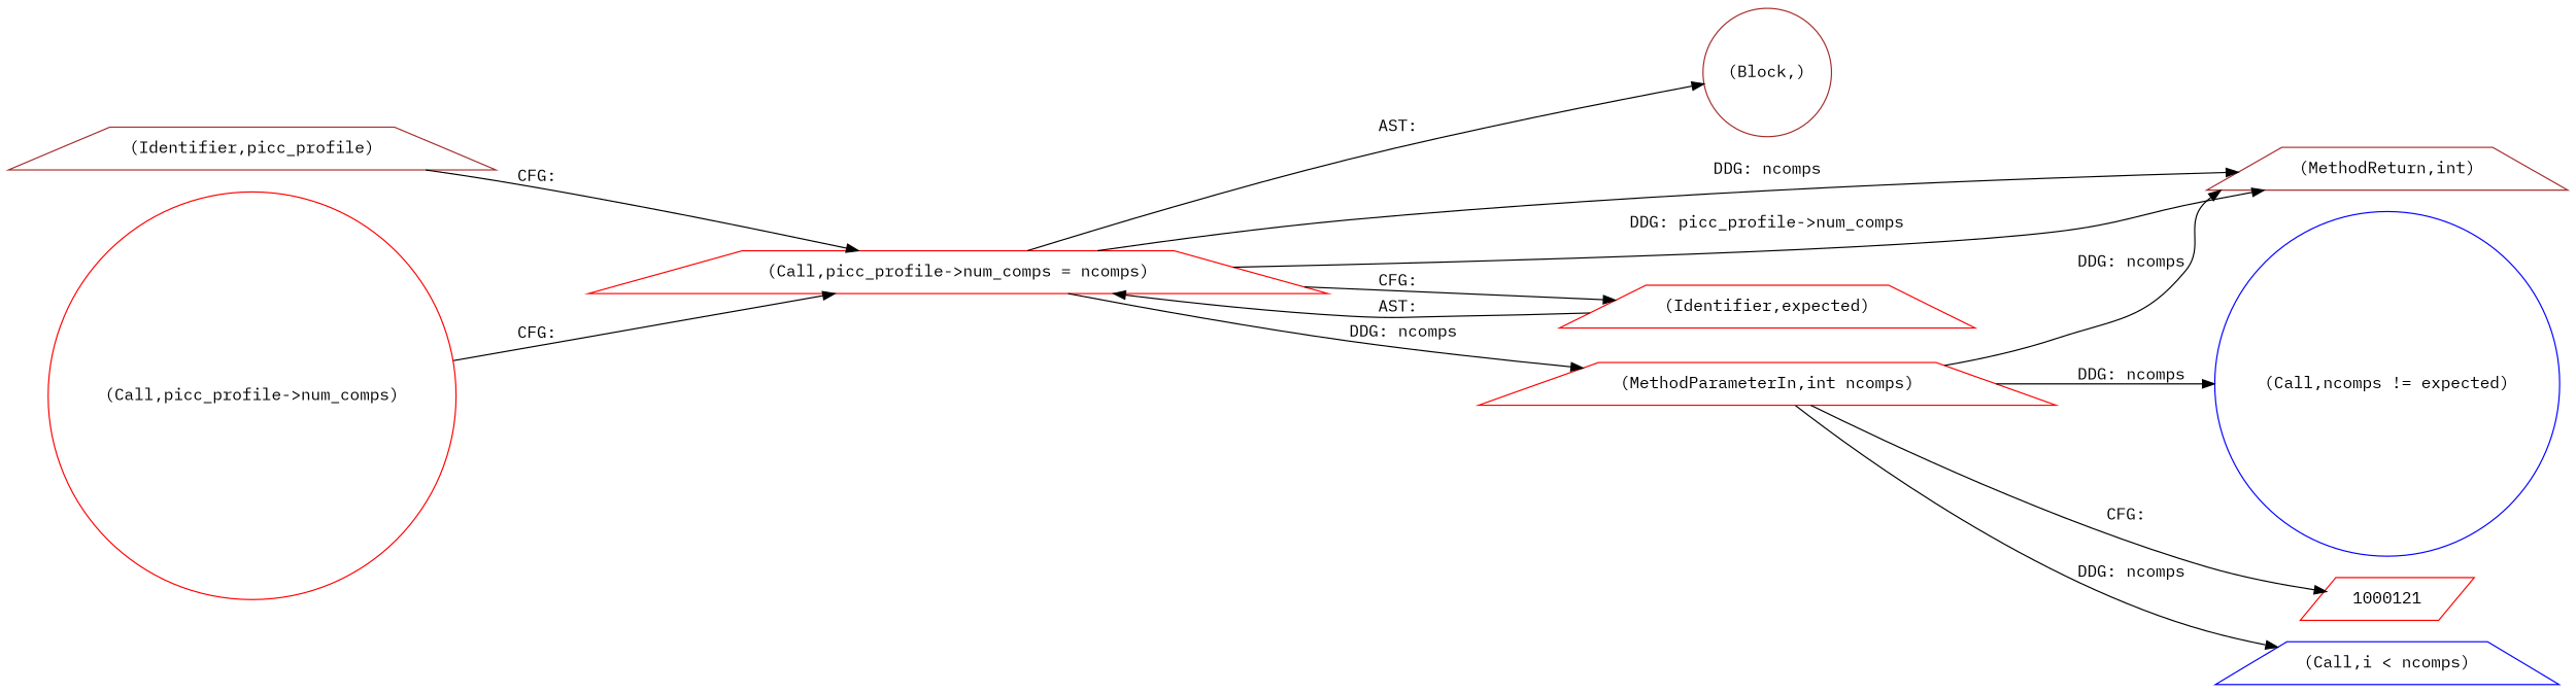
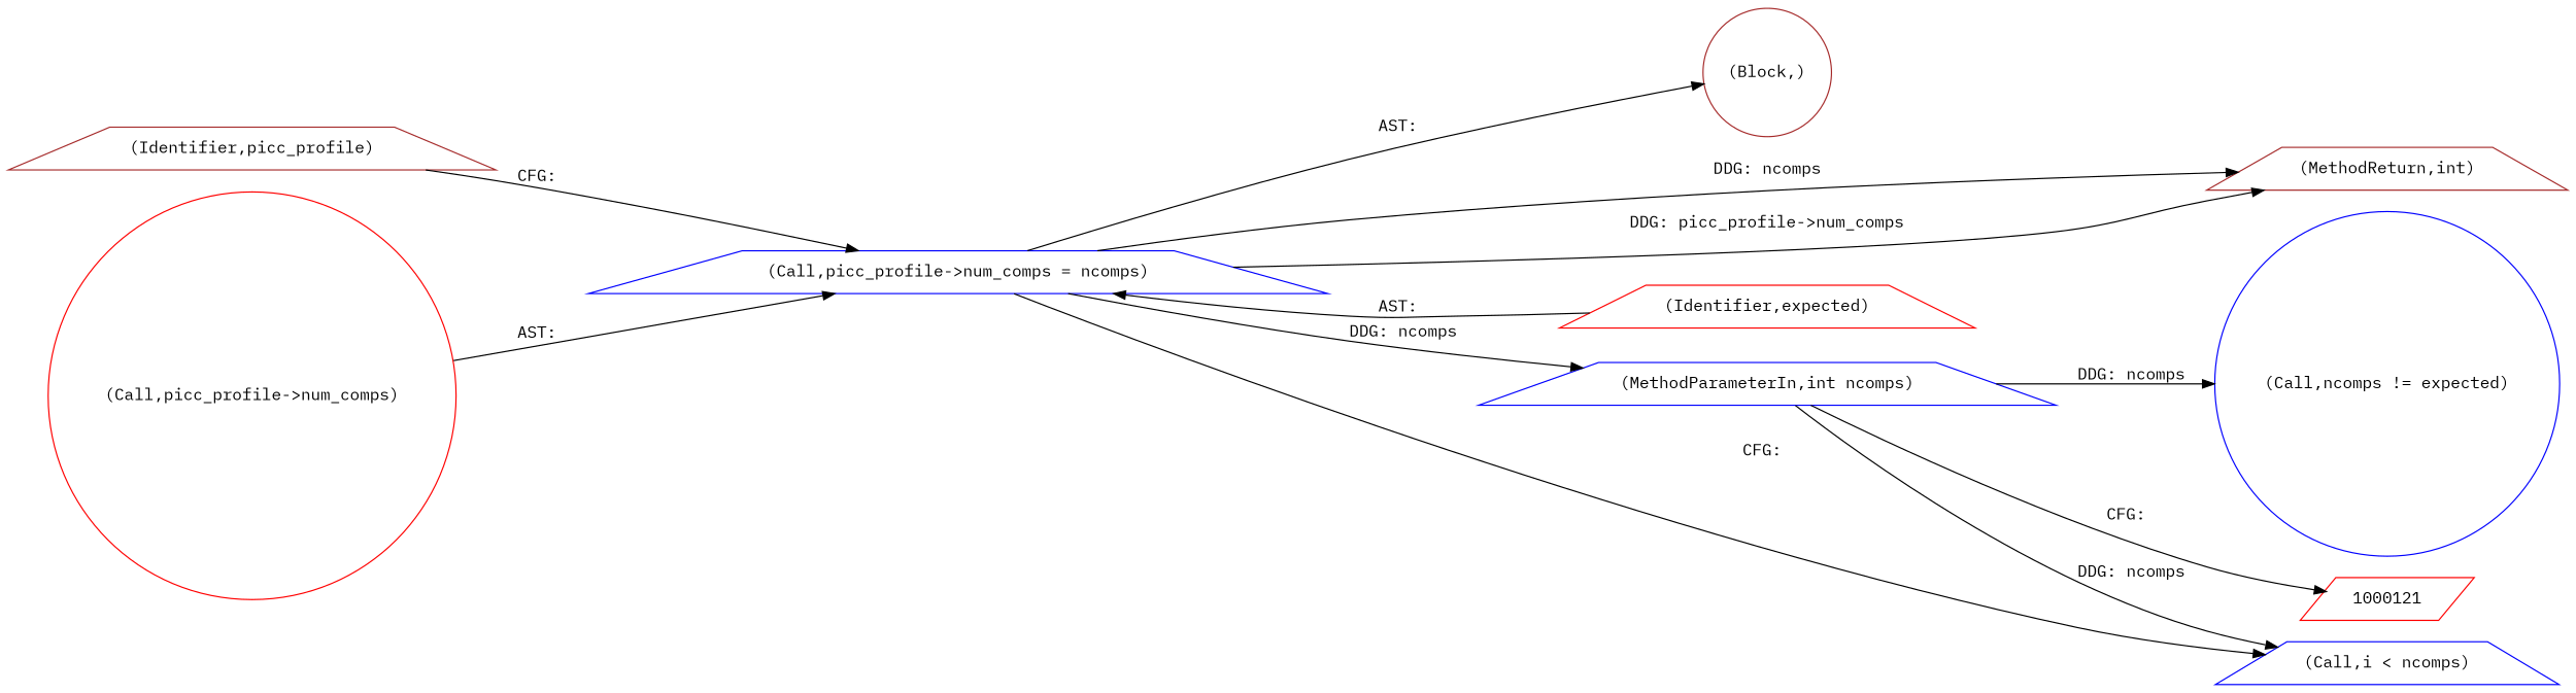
  digraph {
    fontname="IBM Plex Mono"
    rankdir=LR
    node [color=red fontname="IBM Plex Mono" shape=trapezium]
    edge [fontname="IBM Plex Mono"]
-   n1 [label="(Call,picc_profile->num_comps = ncomps)"]
+   n1 [color=blue label="(Call,picc_profile->num_comps = ncomps)"]
    n2 [color=brown label="(Block,)" shape=circle]
    n3 [color=brown label="(MethodReturn,int)"]
    n4 [label="(Identifier,expected)"]
-   n5 [label="(MethodParameterIn,int ncomps)"]
+   n5 [color=blue label="(MethodParameterIn,int ncomps)"]
    n6 [color=blue label="(Call,ncomps != expected)" shape=circle]
    n7 [color=blue label="(Call,i < ncomps)"]
    1000121 [shape=parallelogram]
    n9 [color=brown label="(Identifier,picc_profile)"]
    n10 [label="(Call,picc_profile->num_comps)" shape=circle]
    n1 -> n2 [label="AST: "]
    n1 -> n3 [label="DDG: ncomps"]
    n1 -> n3 [label="DDG: picc_profile->num_comps"]
-   n1 -> n4 [label="CFG: "]
+   n1 -> n7 [label="CFG: "]
    n1 -> n5 [label="DDG: ncomps"]
    n4 -> n1 [label="AST: "]
-   n5 -> n3 [label="DDG: ncomps"]
    n5 -> n6 [label="DDG: ncomps"]
    n5 -> n7 [label="DDG: ncomps"]
    n5 -> 1000121 [label="CFG: "]
    n9 -> n1 [label="CFG: "]
-   n10 -> n1 [label="CFG: "]
+   n10 -> n1 [label="AST: "]
  }
